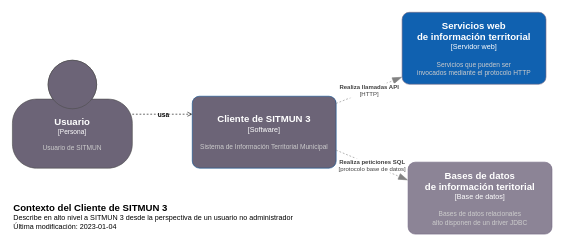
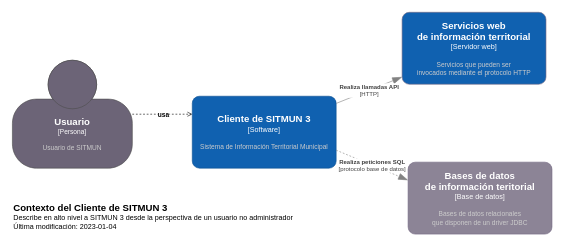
  <mxCell id="0" />
  <mxCell id="1" parent="0" />
  <mxCell id="2" style="rounded=0;orthogonalLoop=1;jettySize=auto;html=1;dashed=1;entryX=0;entryY=0.25;entryDx=0;entryDy=0;entryPerimeter=0;endArrow=open;" edge="1" parent="1" source="4" target="5"><mxGeometry relative="1" as="geometry" /></mxCell>
  <mxCell id="3" value="usa" style="edgeLabel;html=1;align=center;verticalAlign=middle;resizable=0;points=[];fontStyle=1" vertex="1" connectable="0" parent="2"><mxGeometry x="-0.042" y="-3" relative="1" as="geometry"><mxPoint x="3" y="-3" as="offset" /></mxGeometry></mxCell>
  <mxCell id="4" value="&lt;font style=&quot;font-size: 16px&quot;&gt;&lt;b&gt;Usuario&lt;/b&gt;&lt;/font&gt;&lt;div&gt;[Persona]&lt;/div&gt;&lt;br&gt;&lt;div&gt;&lt;font style=&quot;font-size: 11px&quot;&gt;&lt;font color=&quot;#cccccc&quot;&gt;Usuario de SITMUN&lt;/font&gt;&lt;/div&gt;" style="html=1;fontSize=11;dashed=0;whiteSpace=wrap;fillColor=#6C6477;strokeColor=#4D4D4D;fontColor=#ffffff;shape=mxgraph.c4.person2;align=center;metaEdit=1;points=[[0.5,0,0],[1,0.5,0],[1,0.75,0],[0.75,1,0],[0.5,1,0],[0.25,1,0],[0,0.75,0],[0,0.5,0]];resizable=0;" vertex="1" parent="1"><mxGeometry y="100" width="200" height="180" as="geometry" x="20" /></mxCell>
- <mxCell id="5" value="&lt;font style=&quot;font-size: 16px&quot;&gt;&lt;b&gt;Cliente de SITMUN 3&lt;/b&gt;&lt;/font&gt;&lt;div&gt;[Software]&lt;/div&gt;&lt;br&gt;&lt;div&gt;&lt;font style=&quot;font-size: 11px&quot;&gt;&lt;font color=&quot;#cccccc&quot;&gt;Sistema de Información Territorial Municipal&lt;/font&gt;&lt;/div&gt;" style="rounded=1;whiteSpace=wrap;html=1;labelBackgroundColor=none;fillColor=#6c6477;fontColor=#ffffff;align=center;arcSize=10;strokeColor=#0D5091;metaEdit=1;resizable=0;points=[[0.25,0,0],[0.5,0,0],[0.75,0,0],[1,0.25,0],[1,0.5,0],[1,0.75,0],[0.75,1,0],[0.5,1,0],[0.25,1,0],[0,0.75,0],[0,0.5,0],[0,0.25,0]];" vertex="1" parent="1"><mxGeometry x="320" y="160" width="240" height="120" as="geometry" /></mxCell>
+ <mxCell id="5" value="&lt;font style=&quot;font-size: 16px&quot;&gt;&lt;b&gt;Cliente de SITMUN 3&lt;/b&gt;&lt;/font&gt;&lt;div&gt;[Software]&lt;/div&gt;&lt;br&gt;&lt;div&gt;&lt;font style=&quot;font-size: 11px&quot;&gt;&lt;font color=&quot;#cccccc&quot;&gt;Sistema de Información Territorial Municipal&lt;/font&gt;&lt;/div&gt;" style="rounded=1;whiteSpace=wrap;html=1;labelBackgroundColor=none;fillColor=#1061B0;fontColor=#ffffff;align=center;arcSize=10;strokeColor=#0D5091;metaEdit=1;resizable=0;points=[[0.25,0,0],[0.5,0,0],[0.75,0,0],[1,0.25,0],[1,0.5,0],[1,0.75,0],[0.75,1,0],[0.5,1,0],[0.25,1,0],[0,0.75,0],[0,0.5,0],[0,0.25,0]];" vertex="1" parent="1"><mxGeometry x="320" y="160" width="240" height="120" as="geometry" /></mxCell>
  <mxCell id="6" value="&lt;font style=&quot;font-size: 16px&quot;&gt;&lt;b&gt;Servicios web&#10;de información territorial&lt;/b&gt;&lt;/font&gt;&lt;div&gt;[Servidor web]&lt;/div&gt;&lt;br&gt;&lt;div&gt;&lt;font style=&quot;font-size: 11px&quot;&gt;&lt;font color=&quot;#cccccc&quot;&gt;Servicios que pueden ser&#10;invocados mediante el protocolo HTTP&lt;/font&gt;&lt;/div&gt;" style="rounded=1;whiteSpace=wrap;html=1;labelBackgroundColor=none;fillColor=#1061b0;fontColor=#ffffff;align=center;arcSize=10;strokeColor=#736782;metaEdit=1;resizable=0;points=[[0.25,0,0],[0.5,0,0],[0.75,0,0],[1,0.25,0],[1,0.5,0],[1,0.75,0],[0.75,1,0],[0.5,1,0],[0.25,1,0],[0,0.75,0],[0,0.5,0],[0,0.25,0]];" vertex="1" parent="1"><mxGeometry x="670" y="20" width="240" height="120" as="geometry" /></mxCell>
- <mxCell id="7" value="&lt;font style=&quot;font-size: 16px&quot;&gt;&lt;b&gt;Bases de datos&#10;de información teritorial&lt;/b&gt;&lt;/font&gt;&lt;div&gt;[Base de datos]&lt;/div&gt;&lt;br&gt;&lt;div&gt;&lt;font style=&quot;font-size: 11px&quot;&gt;&lt;font color=&quot;#cccccc&quot;&gt;Bases de datos relacionales&#10;alto disponen de un driver JDBC&lt;/font&gt;&lt;/div&gt;" style="rounded=1;whiteSpace=wrap;html=1;labelBackgroundColor=none;fillColor=#8C8496;fontColor=#ffffff;align=center;arcSize=10;strokeColor=#736782;metaEdit=1;resizable=0;points=[[0.25,0,0],[0.5,0,0],[0.75,0,0],[1,0.25,0],[1,0.5,0],[1,0.75,0],[0.75,1,0],[0.5,1,0],[0.25,1,0],[0,0.75,0],[0,0.5,0],[0,0.25,0]];" vertex="1" parent="1"><mxGeometry x="680" y="270" width="240" height="120" as="geometry" /></mxCell>
- <mxCell id="8" value="&lt;div style=&quot;text-align: left&quot;&gt;&lt;div style=&quot;text-align: center&quot;&gt;&lt;b&gt;Realiza llamadas API&lt;/b&gt;&lt;/div&gt;&lt;div style=&quot;text-align: center&quot;&gt;[HTTP]&lt;/div&gt;&lt;/div&gt;" style="endArrow=blockThin;html=1;fontSize=10;fontColor=#404040;strokeWidth=1;endFill=1;strokeColor=#828282;elbow=vertical;metaEdit=1;endSize=14;startSize=14;jumpStyle=arc;jumpSize=16;rounded=0;dashed=1;" edge="1" parent="1" source="5" target="6"><mxGeometry width="240" relative="1" as="geometry"><mxPoint x="460" y="340" as="sourcePoint" /><mxPoint x="700" y="340" as="targetPoint" /></mxGeometry></mxCell>
+ <mxCell id="7" value="&lt;font style=&quot;font-size: 16px&quot;&gt;&lt;b&gt;Bases de datos&#10;de información teritorial&lt;/b&gt;&lt;/font&gt;&lt;div&gt;[Base de datos]&lt;/div&gt;&lt;br&gt;&lt;div&gt;&lt;font style=&quot;font-size: 11px&quot;&gt;&lt;font color=&quot;#cccccc&quot;&gt;Bases de datos relacionales&#10;que disponen de un driver JDBC&lt;/font&gt;&lt;/div&gt;" style="rounded=1;whiteSpace=wrap;html=1;labelBackgroundColor=none;fillColor=#8C8496;fontColor=#ffffff;align=center;arcSize=10;strokeColor=#736782;metaEdit=1;resizable=0;points=[[0.25,0,0],[0.5,0,0],[0.75,0,0],[1,0.25,0],[1,0.5,0],[1,0.75,0],[0.75,1,0],[0.5,1,0],[0.25,1,0],[0,0.75,0],[0,0.5,0],[0,0.25,0]];" vertex="1" parent="1"><mxGeometry x="680" y="270" width="240" height="120" as="geometry" /></mxCell>
+ <mxCell id="8" value="&lt;div style=&quot;text-align: left&quot;&gt;&lt;div style=&quot;text-align: center&quot;&gt;&lt;b&gt;Realiza llamadas API&lt;/b&gt;&lt;/div&gt;&lt;div style=&quot;text-align: center&quot;&gt;[HTTP]&lt;/div&gt;&lt;/div&gt;" style="endArrow=blockThin;html=1;fontSize=10;fontColor=#404040;strokeWidth=1;endFill=1;strokeColor=#828282;elbow=vertical;metaEdit=1;endSize=14;startSize=14;jumpStyle=arc;jumpSize=16;rounded=0;dashed=0;" edge="1" parent="1" source="5" target="6"><mxGeometry width="240" relative="1" as="geometry"><mxPoint x="460" y="340" as="sourcePoint" /><mxPoint x="700" y="340" as="targetPoint" /></mxGeometry></mxCell>
  <mxCell id="9" value="&lt;div style=&quot;text-align: left&quot;&gt;&lt;div style=&quot;text-align: center&quot;&gt;&lt;b&gt;Realiza peticiones SQL&lt;/b&gt;&lt;/div&gt;&lt;div style=&quot;text-align: center&quot;&gt;[protocolo base de datos]&lt;/div&gt;&lt;/div&gt;" style="endArrow=blockThin;html=1;fontSize=10;fontColor=#404040;strokeWidth=1;endFill=1;strokeColor=#828282;elbow=vertical;metaEdit=1;endSize=14;startSize=14;jumpStyle=arc;jumpSize=16;rounded=0;dashed=1;entryX=0;entryY=0.25;entryDx=0;entryDy=0;entryPerimeter=0;exitX=1;exitY=0.75;exitDx=0;exitDy=0;exitPerimeter=0;" edge="1" parent="1" source="5" target="7"><mxGeometry width="240" relative="1" as="geometry"><mxPoint x="550" y="180.588" as="sourcePoint" /><mxPoint x="650" y="139.412" as="targetPoint" /></mxGeometry></mxCell>
  <mxCell id="10" value="&lt;font style=&quot;font-size: 16px&quot;&gt;&lt;b&gt;&lt;div style=&quot;text-align: left&quot;&gt;Contexto del Cliente de SITMUN 3&lt;/div&gt;&lt;/b&gt;&lt;/font&gt;&lt;div style=&quot;text-align: left&quot;&gt;Describe en alto nivel a SITMUN 3 desde la perspectiva de un usuario no administrador&#10;Última modificación: 2023-01-04&lt;/div&gt;" style="text;html=1;strokeColor=none;fillColor=none;align=left;verticalAlign=top;whiteSpace=wrap;rounded=0;metaEdit=1;allowArrows=0;resizable=1;rotatable=0;connectable=0;recursiveResize=0;expand=0;pointerEvents=0;points=[[0.25,0,0],[0.5,0,0],[0.75,0,0],[1,0.25,0],[1,0.5,0],[1,0.75,0],[0.75,1,0],[0.5,1,0],[0.25,1,0],[0,0.75,0],[0,0.5,0],[0,0.25,0]];" vertex="1" parent="1"><mxGeometry y="330" width="480" height="60" as="geometry" x="20" /></mxCell>
